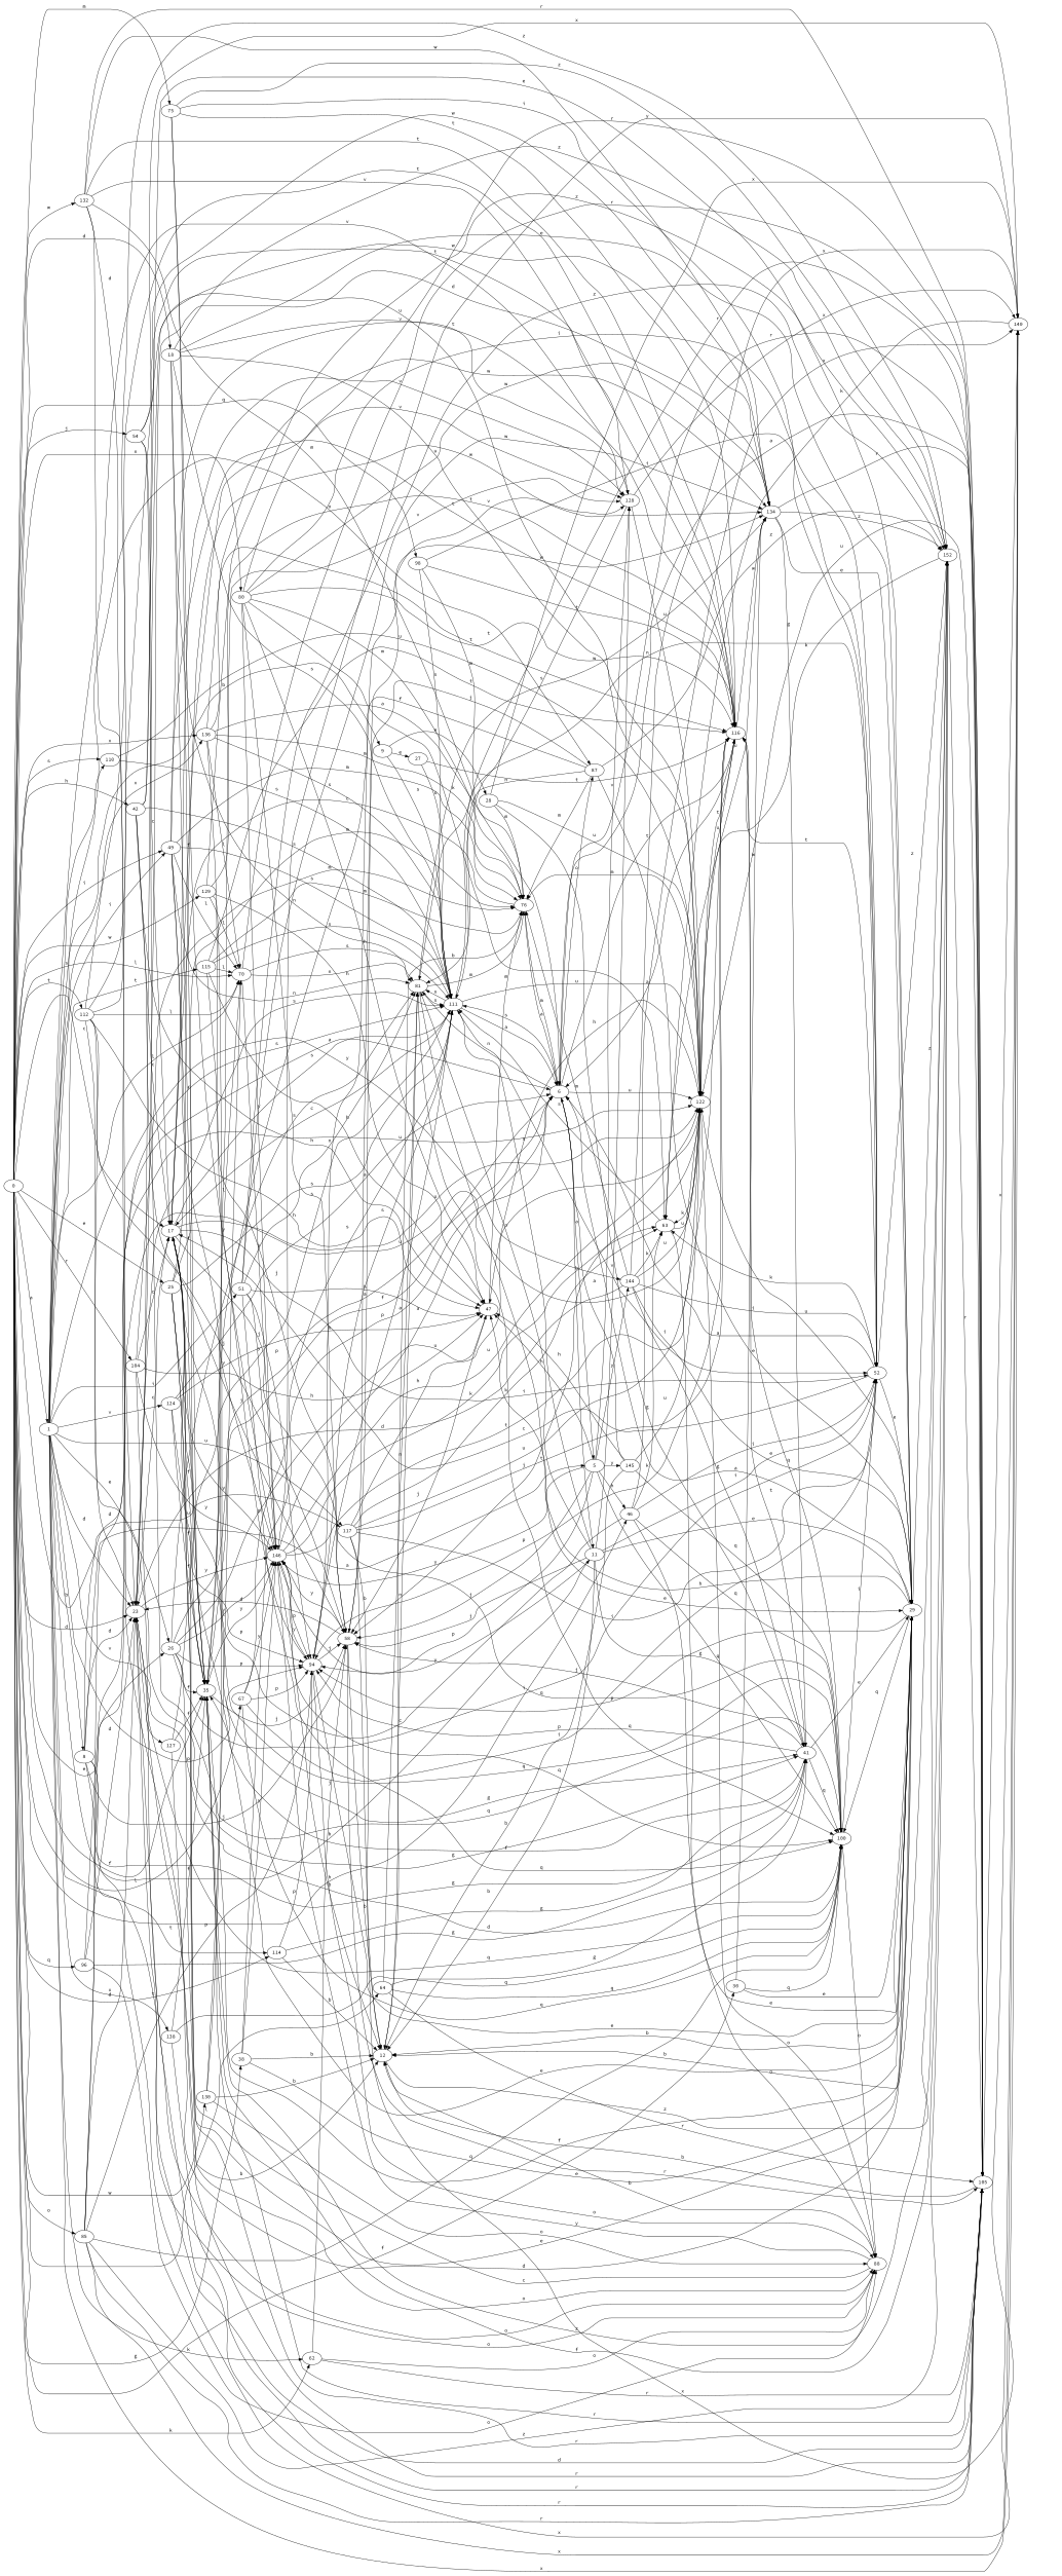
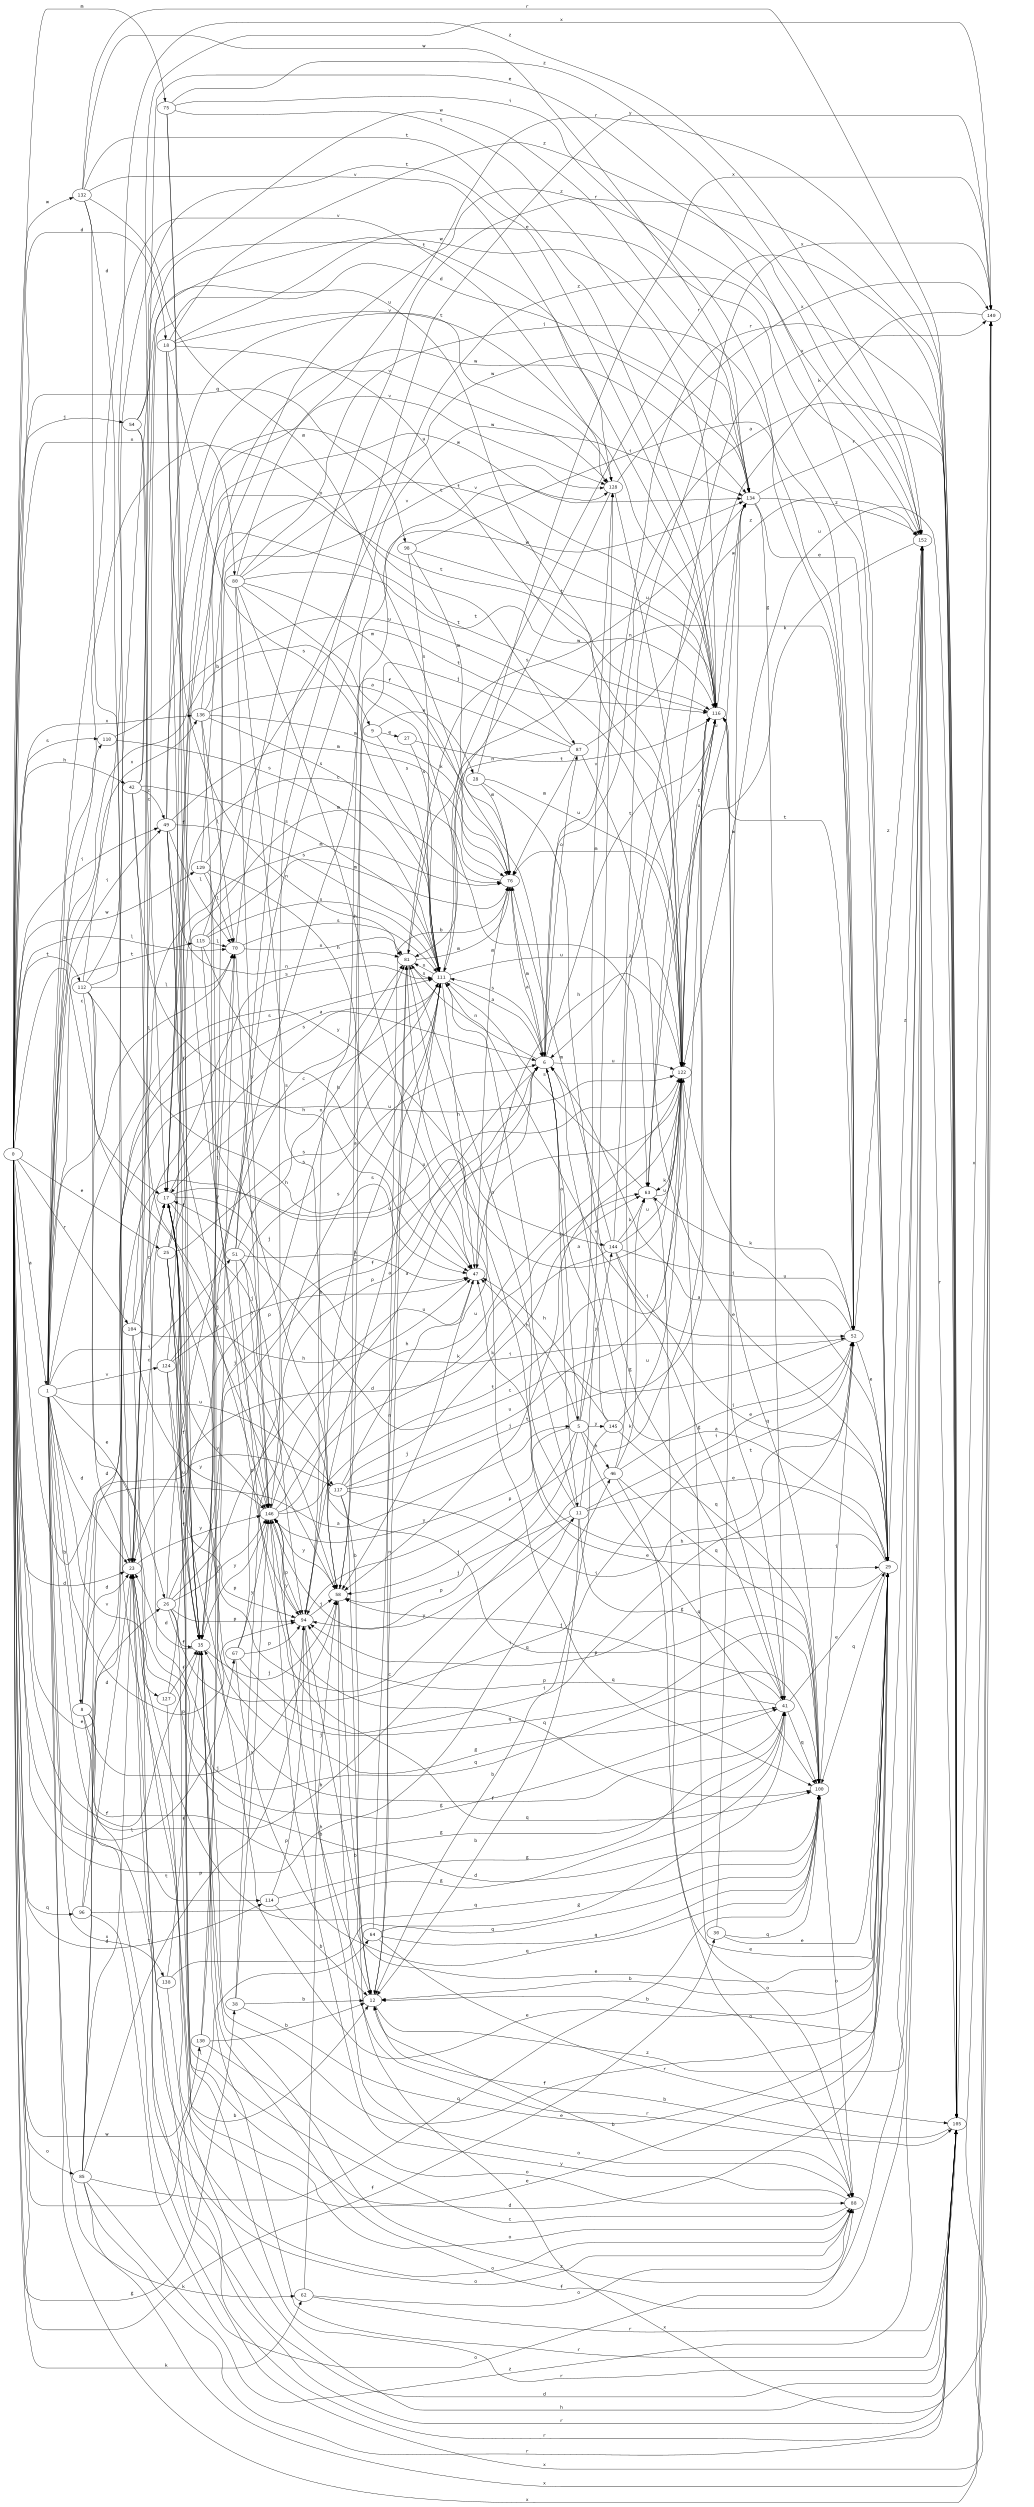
  strict digraph {
    fontname="Source Code Pro"
    rankdir=LR
    node [fontname="Source Code Pro"]
    edge [fontname="Source Code Pro"]
    0
    1
    17
    18
    23
    25
    26
    30
    35
    38
    42
    46
    49
    54
    62
    64
    67
    70
    75
    80
    85
    96
    98
    104
    110
    112
    114
    117
    129
    130
    132
    136
    8
    9
    11
    51
    87
    94
    115
    124
    127
    128
    138
    140
    144
    58
    105
    111
    122
    41
    29
    52
    134
    81
    116
    152
    100
    146
    88
    76
    6
    12
    47
    63
    5
    27
    28
    145
    0 -> 1 [label=a]
    0 -> 17 [label=c]
    0 -> 18 [label=d]
    0 -> 23 [label=d]
    0 -> 25 [label=e]
    0 -> 26 [label=e]
    0 -> 30 [label=f]
    0 -> 35 [label=f]
    0 -> 38 [label=g]
    0 -> 42 [label=h]
    0 -> 46 [label=h]
    0 -> 49 [label=i]
    0 -> 54 [label=j]
    0 -> 62 [label=k]
    0 -> 64 [label=l]
    0 -> 67 [label=l]
    0 -> 70 [label=l]
    0 -> 75 [label=m]
    0 -> 80 [label=n]
    0 -> 85 [label=o]
    0 -> 96 [label=q]
    0 -> 98 [label=q]
    0 -> 104 [label=r]
    0 -> 110 [label=s]
    0 -> 112 [label=t]
    0 -> 114 [label=t]
    0 -> 117 [label=u]
    0 -> 129 [label=w]
    0 -> 130 [label=w]
    0 -> 132 [label=w]
    0 -> 136 [label=x]
    1 -> 23 [label=d]
    1 -> 26 [label=e]
    1 -> 49 [label=i]
    1 -> 62 [label=k]
    1 -> 70 [label=l]
    1 -> 110 [label=s]
    1 -> 114 [label=t]
    1 -> 117 [label=u]
    1 -> 136 [label=x]
    1 -> 8 [label=b]
    1 -> 9 [label=b]
    1 -> 11 [label=b]
    1 -> 51 [label=i]
    1 -> 87 [label=o]
    1 -> 94 [label=p]
    1 -> 115 [label=t]
    1 -> 124 [label=v]
    1 -> 127 [label=v]
    1 -> 128 [label=v]
    1 -> 138 [label=x]
    1 -> 140 [label=x]
    1 -> 144 [label=y]
    17 -> 35 [label=f]
    17 -> 128 [label=v]
    17 -> 58 [label=j]
    17 -> 105 [label=r]
    17 -> 111 [label=s]
    17 -> 122 [label=u]
    17 -> 41 [label=g]
    17 -> 29 [label=e]
    17 -> 52 [label=i]
    17 -> 134 [label=w]
    18 -> 35 [label=f]
    18 -> 111 [label=s]
    18 -> 122 [label=u]
    18 -> 29 [label=e]
    18 -> 81 [label=n]
    18 -> 116 [label=t]
    18 -> 152 [label=z]
    23 -> 17 [label=c]
    23 -> 111 [label=s]
    23 -> 134 [label=w]
    23 -> 100 [label=q]
    23 -> 146 [label=y]
    23 -> 88 [label=o]
    25 -> 35 [label=f]
    25 -> 128 [label=v]
    25 -> 111 [label=s]
    25 -> 29 [label=e]
    25 -> 146 [label=y]
    25 -> 76 [label=m]
    26 -> 35 [label=f]
    26 -> 94 [label=p]
    26 -> 122 [label=u]
    26 -> 52 [label=i]
    26 -> 81 [label=s]
    26 -> 146 [label=y]
    26 -> 88 [label=o]
    26 -> 6 [label=a]
    30 -> 29 [label=e]
    30 -> 134 [label=w]
    30 -> 100 [label=q]
    35 -> 70 [label=l]
    35 -> 58 [label=j]
    35 -> 105 [label=r]
    35 -> 152 [label=z]
    35 -> 146 [label=y]
    38 -> 29 [label=e]
    38 -> 146 [label=y]
    38 -> 6 [label=a]
    38 -> 12 [label=b]
-   42 -> 17 [label=c]
+   42 -> 49 [label=c]
    42 -> 140 [label=x]
    42 -> 58 [label=j]
    42 -> 111 [label=s]
    42 -> 29 [label=e]
    42 -> 47 [label=h]
    46 -> 17 [label=c]
    46 -> 140 [label=x]
    46 -> 29 [label=e]
    46 -> 52 [label=i]
    46 -> 100 [label=q]
    46 -> 63 [label=k]
    49 -> 35 [label=f]
    49 -> 70 [label=l]
    49 -> 128 [label=v]
    49 -> 111 [label=s]
    49 -> 81 [label=n]
    49 -> 116 [label=t]
    49 -> 146 [label=y]
    49 -> 76 [label=m]
    54 -> 17 [label=c]
    54 -> 134 [label=w]
    54 -> 116 [label=t]
    54 -> 100 [label=q]
    62 -> 58 [label=j]
    62 -> 105 [label=r]
    62 -> 88 [label=o]
    64 -> 105 [label=r]
    64 -> 41 [label=g]
    64 -> 81 [label=n]
    64 -> 100 [label=q]
    67 -> 94 [label=p]
    67 -> 111 [label=s]
    67 -> 52 [label=i]
    67 -> 100 [label=q]
    67 -> 146 [label=y]
    70 -> 105 [label=r]
    70 -> 111 [label=s]
    70 -> 81 [label=n]
    70 -> 146 [label=y]
    75 -> 35 [label=f]
    75 -> 52 [label=i]
    75 -> 116 [label=t]
    75 -> 152 [label=z]
    75 -> 146 [label=y]
    80 -> 105 [label=r]
    80 -> 52 [label=i]
    80 -> 134 [label=w]
    80 -> 116 [label=t]
    80 -> 100 [label=q]
    80 -> 146 [label=y]
    80 -> 76 [label=m]
    80 -> 47 [label=h]
    80 -> 63 [label=k]
    85 -> 23 [label=d]
    85 -> 94 [label=p]
    85 -> 140 [label=x]
    85 -> 105 [label=r]
    85 -> 111 [label=s]
    85 -> 122 [label=u]
    85 -> 152 [label=z]
    85 -> 100 [label=q]
    96 -> 23 [label=d]
    96 -> 41 [label=g]
    96 -> 88 [label=o]
    96 -> 6 [label=a]
    98 -> 111 [label=s]
    98 -> 52 [label=i]
    98 -> 116 [label=t]
    98 -> 76 [label=m]
    104 -> 17 [label=c]
    104 -> 105 [label=r]
    104 -> 146 [label=y]
    104 -> 76 [label=m]
    104 -> 47 [label=h]
    110 -> 111 [label=s]
    110 -> 122 [label=u]
    112 -> 23 [label=d]
    112 -> 70 [label=l]
    112 -> 58 [label=j]
    112 -> 122 [label=u]
    112 -> 41 [label=g]
    112 -> 116 [label=t]
    112 -> 152 [label=z]
    112 -> 47 [label=h]
    114 -> 94 [label=p]
    114 -> 41 [label=g]
    114 -> 12 [label=b]
    117 -> 140 [label=x]
    117 -> 122 [label=u]
    117 -> 52 [label=i]
    117 -> 116 [label=t]
    117 -> 12 [label=b]
    117 -> 47 [label=h]
    117 -> 63 [label=k]
    129 -> 70 [label=l]
    129 -> 116 [label=t]
    129 -> 152 [label=z]
    129 -> 100 [label=q]
    129 -> 47 [label=h]
    130 -> 70 [label=l]
    130 -> 128 [label=v]
    130 -> 88 [label=o]
    130 -> 12 [label=b]
    132 -> 23 [label=d]
    132 -> 128 [label=v]
    132 -> 105 [label=r]
    132 -> 134 [label=w]
    132 -> 116 [label=t]
    132 -> 76 [label=m]
    132 -> 12 [label=b]
    136 -> 70 [label=l]
    136 -> 94 [label=p]
    136 -> 111 [label=s]
    136 -> 134 [label=w]
    136 -> 116 [label=t]
    136 -> 76 [label=m]
    136 -> 6 [label=a]
    8 -> 23 [label=d]
    8 -> 140 [label=x]
    8 -> 58 [label=j]
    8 -> 122 [label=u]
    8 -> 41 [label=g]
    8 -> 88 [label=o]
    8 -> 5 [label=a]
    9 -> 111 [label=s]
    9 -> 27 [label=e]
    9 -> 28 [label=e]
    11 -> 128 [label=v]
    11 -> 58 [label=j]
    11 -> 111 [label=s]
    11 -> 41 [label=g]
    11 -> 29 [label=e]
    11 -> 52 [label=i]
    11 -> 81 [label=n]
    11 -> 146 [label=y]
    11 -> 12 [label=b]
    51 -> 94 [label=p]
    51 -> 134 [label=w]
    51 -> 81 [label=n]
    51 -> 152 [label=z]
    51 -> 100 [label=q]
    51 -> 146 [label=y]
    51 -> 47 [label=h]
    87 -> 35 [label=f]
    87 -> 58 [label=j]
    87 -> 29 [label=e]
    87 -> 81 [label=n]
    87 -> 152 [label=z]
    87 -> 76 [label=m]
    94 -> 58 [label=j]
    94 -> 111 [label=s]
    94 -> 29 [label=e]
    94 -> 134 [label=w]
    94 -> 146 [label=y]
    94 -> 88 [label=o]
    115 -> 70 [label=l]
    115 -> 58 [label=j]
    115 -> 111 [label=s]
    115 -> 116 [label=t]
    115 -> 76 [label=m]
    115 -> 47 [label=h]
    124 -> 35 [label=f]
    124 -> 94 [label=p]
+   124 -> 116 [label=t]
    124 -> 6 [label=a]
    124 -> 47 [label=h]
    127 -> 35 [label=f]
-   127 -> 105 [label=r]
+   127 -> 105 [label=h]
    127 -> 111 [label=s]
    128 -> 140 [label=x]
    128 -> 111 [label=s]
    128 -> 122 [label=u]
    138 -> 35 [label=f]
    138 -> 105 [label=r]
    138 -> 100 [label=q]
    140 -> 146 [label=y]
    140 -> 63 [label=k]
    144 -> 23 [label=d]
    144 -> 140 [label=x]
    144 -> 122 [label=u]
    144 -> 41 [label=g]
    144 -> 29 [label=e]
    144 -> 52 [label=i]
    144 -> 76 [label=m]
    144 -> 63 [label=k]
-   58 -> 23 [label=d]
+   35 -> 23 [label=d]
    58 -> 128 [label=v]
    58 -> 105 [label=r]
    58 -> 146 [label=y]
    58 -> 12 [label=b]
    105 -> 23 [label=d]
    105 -> 140 [label=x]
    105 -> 122 [label=u]
    105 -> 6 [label=a]
    105 -> 12 [label=b]
    111 -> 17 [label=c]
    111 -> 94 [label=p]
    111 -> 105 [label=r]
    111 -> 122 [label=u]
    111 -> 52 [label=i]
    111 -> 81 [label=n]
    111 -> 6 [label=a]
+   111 -> 47 [label=h]
    122 -> 58 [label=j]
    122 -> 116 [label=t]
    122 -> 88 [label=o]
    122 -> 76 [label=m]
    122 -> 47 [label=h]
    122 -> 63 [label=k]
    41 -> 35 [label=f]
    41 -> 94 [label=p]
    41 -> 58 [label=j]
    41 -> 29 [label=e]
    41 -> 116 [label=t]
    41 -> 100 [label=q]
    29 -> 23 [label=d]
    29 -> 35 [label=f]
    29 -> 94 [label=p]
    29 -> 122 [label=u]
    29 -> 152 [label=z]
    29 -> 100 [label=q]
    29 -> 6 [label=a]
    29 -> 12 [label=b]
    29 -> 47 [label=h]
    52 -> 17 [label=c]
    52 -> 29 [label=e]
    52 -> 81 [label=n]
    52 -> 116 [label=t]
    52 -> 152 [label=z]
    52 -> 6 [label=a]
    52 -> 63 [label=k]
    134 -> 23 [label=d]
    134 -> 105 [label=r]
    134 -> 122 [label=u]
    134 -> 41 [label=g]
    134 -> 29 [label=e]
    134 -> 152 [label=z]
    81 -> 111 [label=s]
    81 -> 29 [label=e]
    81 -> 134 [label=w]
    81 -> 100 [label=q]
    81 -> 76 [label=m]
    116 -> 94 [label=p]
    116 -> 122 [label=u]
    116 -> 134 [label=w]
    116 -> 100 [label=q]
    116 -> 6 [label=a]
    152 -> 35 [label=f]
    152 -> 105 [label=r]
    152 -> 12 [label=b]
    152 -> 63 [label=k]
    100 -> 23 [label=d]
    100 -> 52 [label=i]
    100 -> 88 [label=o]
    146 -> 94 [label=p]
    146 -> 122 [label=u]
    146 -> 116 [label=t]
    146 -> 100 [label=q]
    146 -> 6 [label=a]
    146 -> 12 [label=b]
    146 -> 63 [label=k]
    88 -> 17 [label=c]
    88 -> 146 [label=y]
    88 -> 12 [label=b]
    76 -> 17 [label=c]
    76 -> 6 [label=a]
    76 -> 12 [label=b]
    6 -> 35 [label=f]
    6 -> 11 [label=b]
    6 -> 87 [label=o]
    6 -> 105 [label=r]
    6 -> 111 [label=s]
    6 -> 122 [label=u]
    6 -> 81 [label=n]
    6 -> 116 [label=t]
    6 -> 76 [label=m]
    6 -> 5 [label=a]
    12 -> 81 [label=n]
    12 -> 152 [label=z]
    47 -> 58 [label=j]
    47 -> 76 [label=m]
    63 -> 111 [label=s]
    63 -> 122 [label=u]
    63 -> 88 [label=o]
    5 -> 46 [label=h]
    5 -> 94 [label=p]
    5 -> 128 [label=v]
    5 -> 144 [label=y]
    5 -> 58 [label=j]
    5 -> 100 [label=q]
    5 -> 146 [label=y]
    5 -> 47 [label=h]
    5 -> 145 [label=y]
    27 -> 111 [label=s]
    27 -> 116 [label=t]
    28 -> 140 [label=x]
    28 -> 122 [label=u]
    28 -> 41 [label=g]
    28 -> 76 [label=m]
    145 -> 122 [label=u]
    145 -> 100 [label=q]
    145 -> 6 [label=a]
    145 -> 12 [label=b]
    145 -> 47 [label=h]
  }
